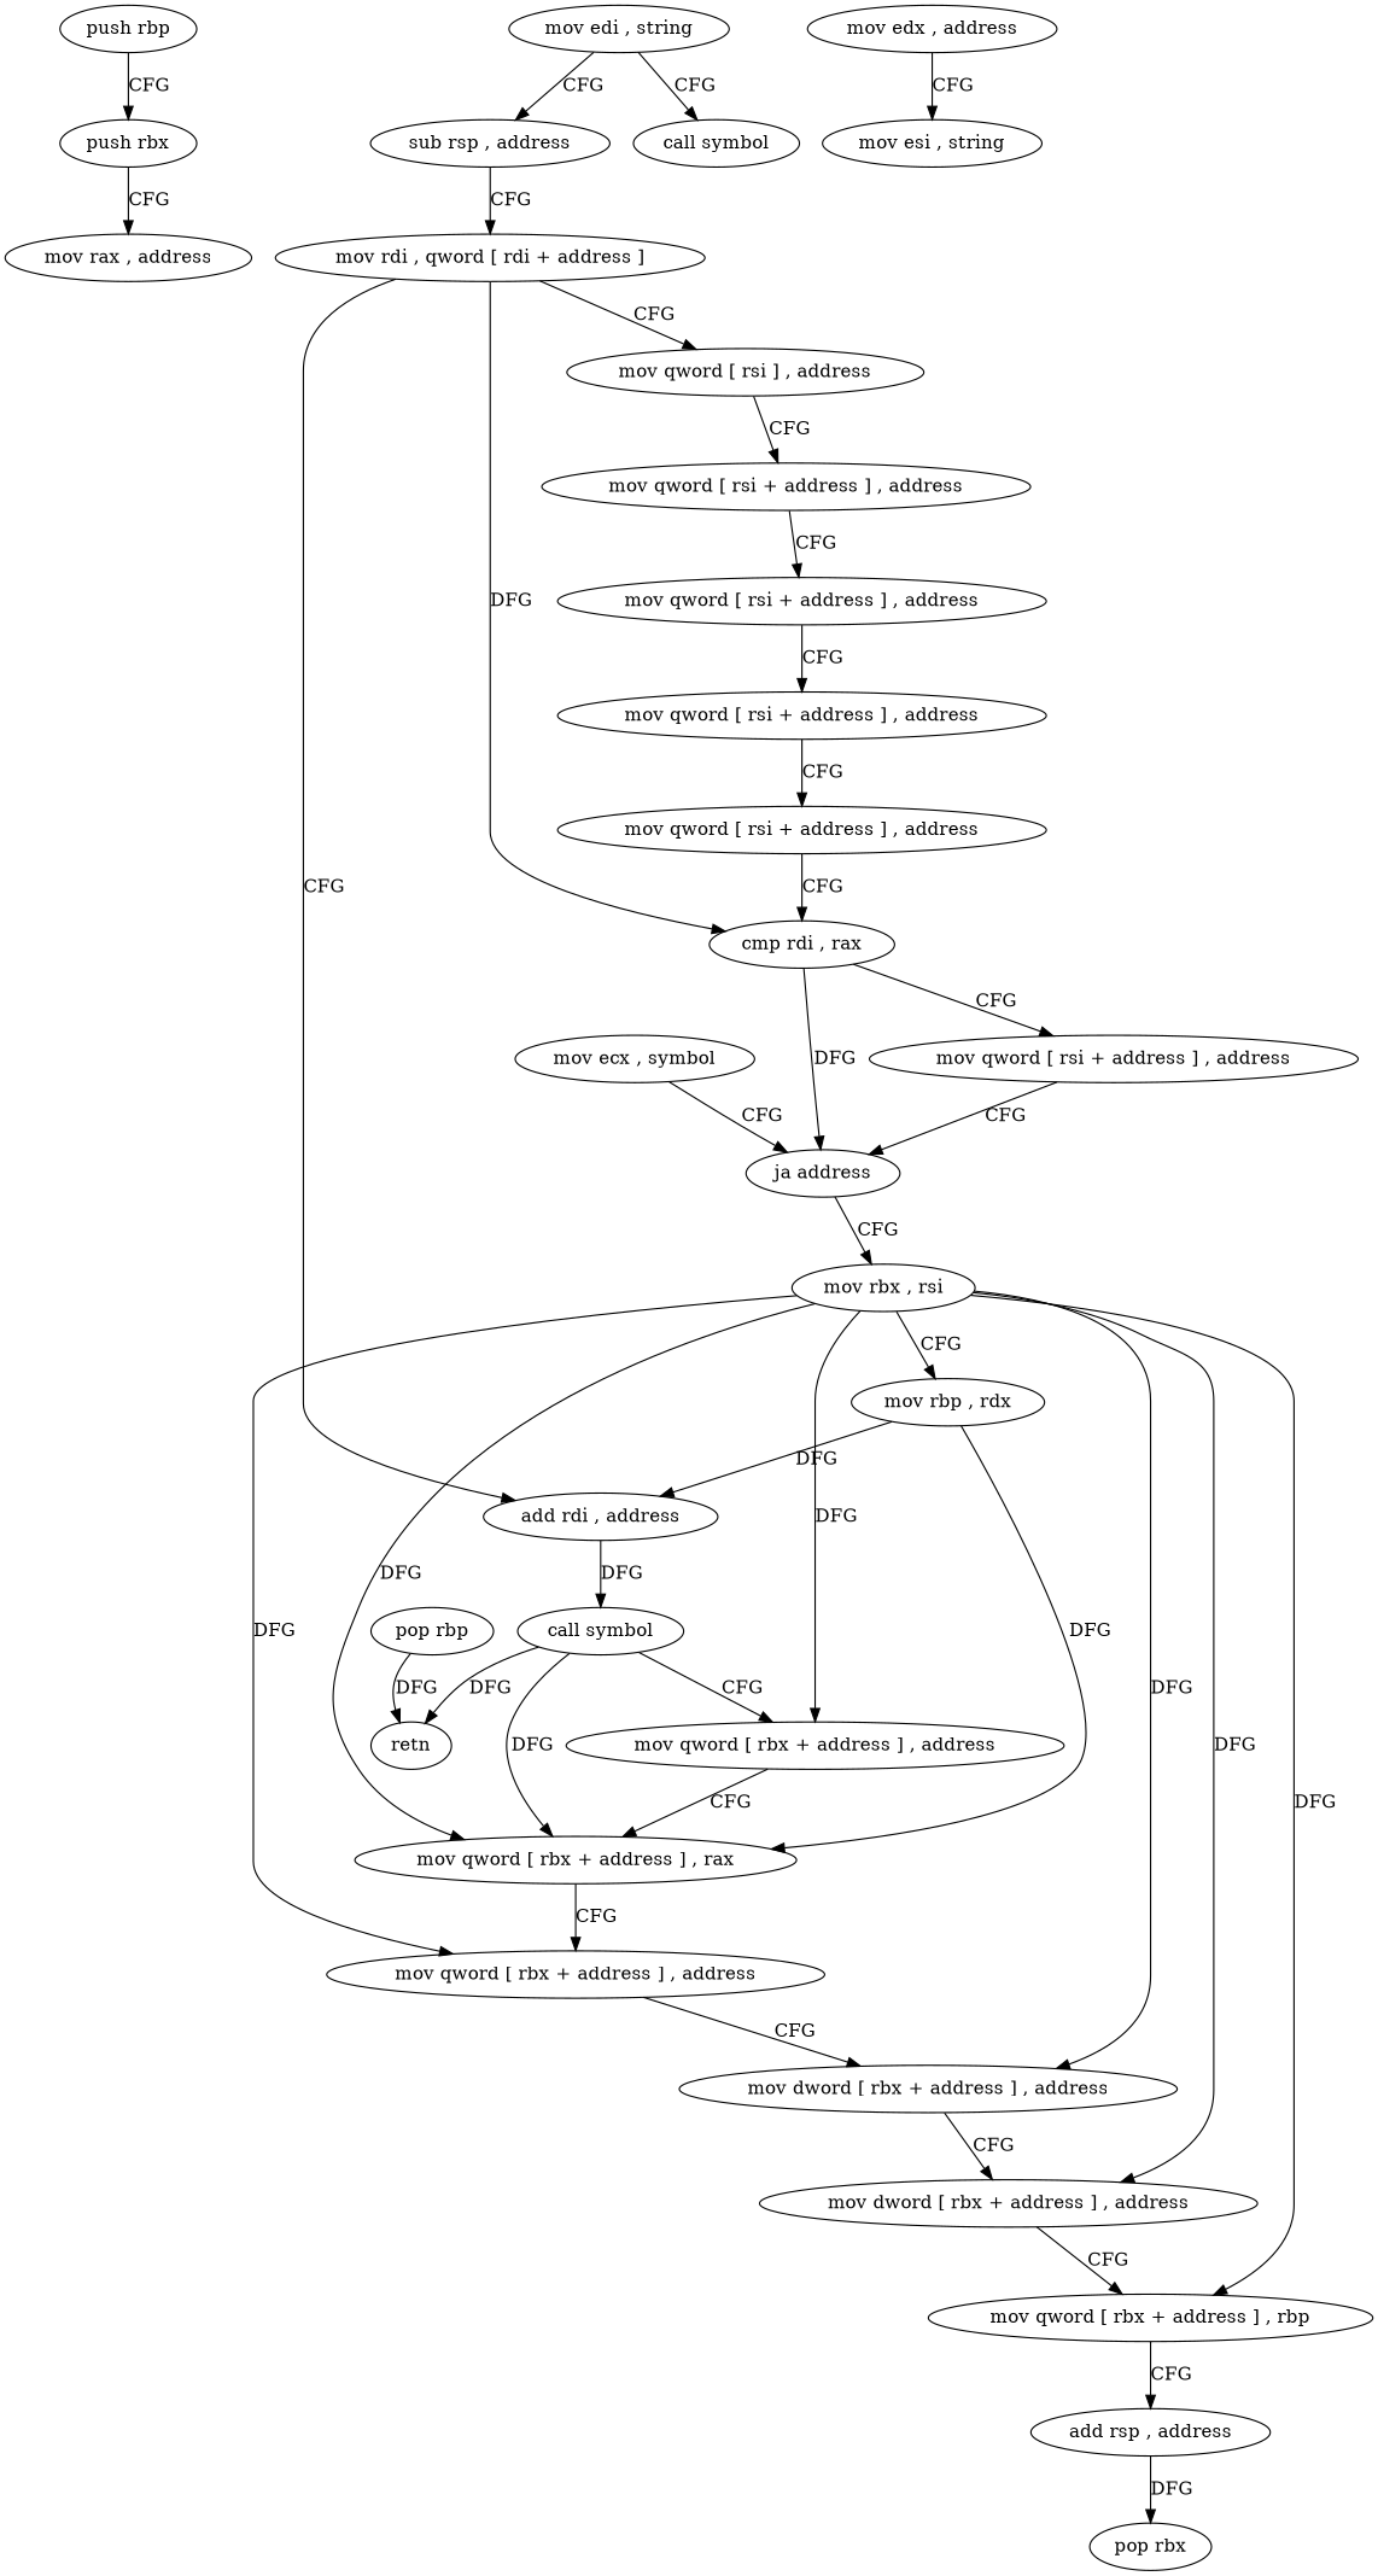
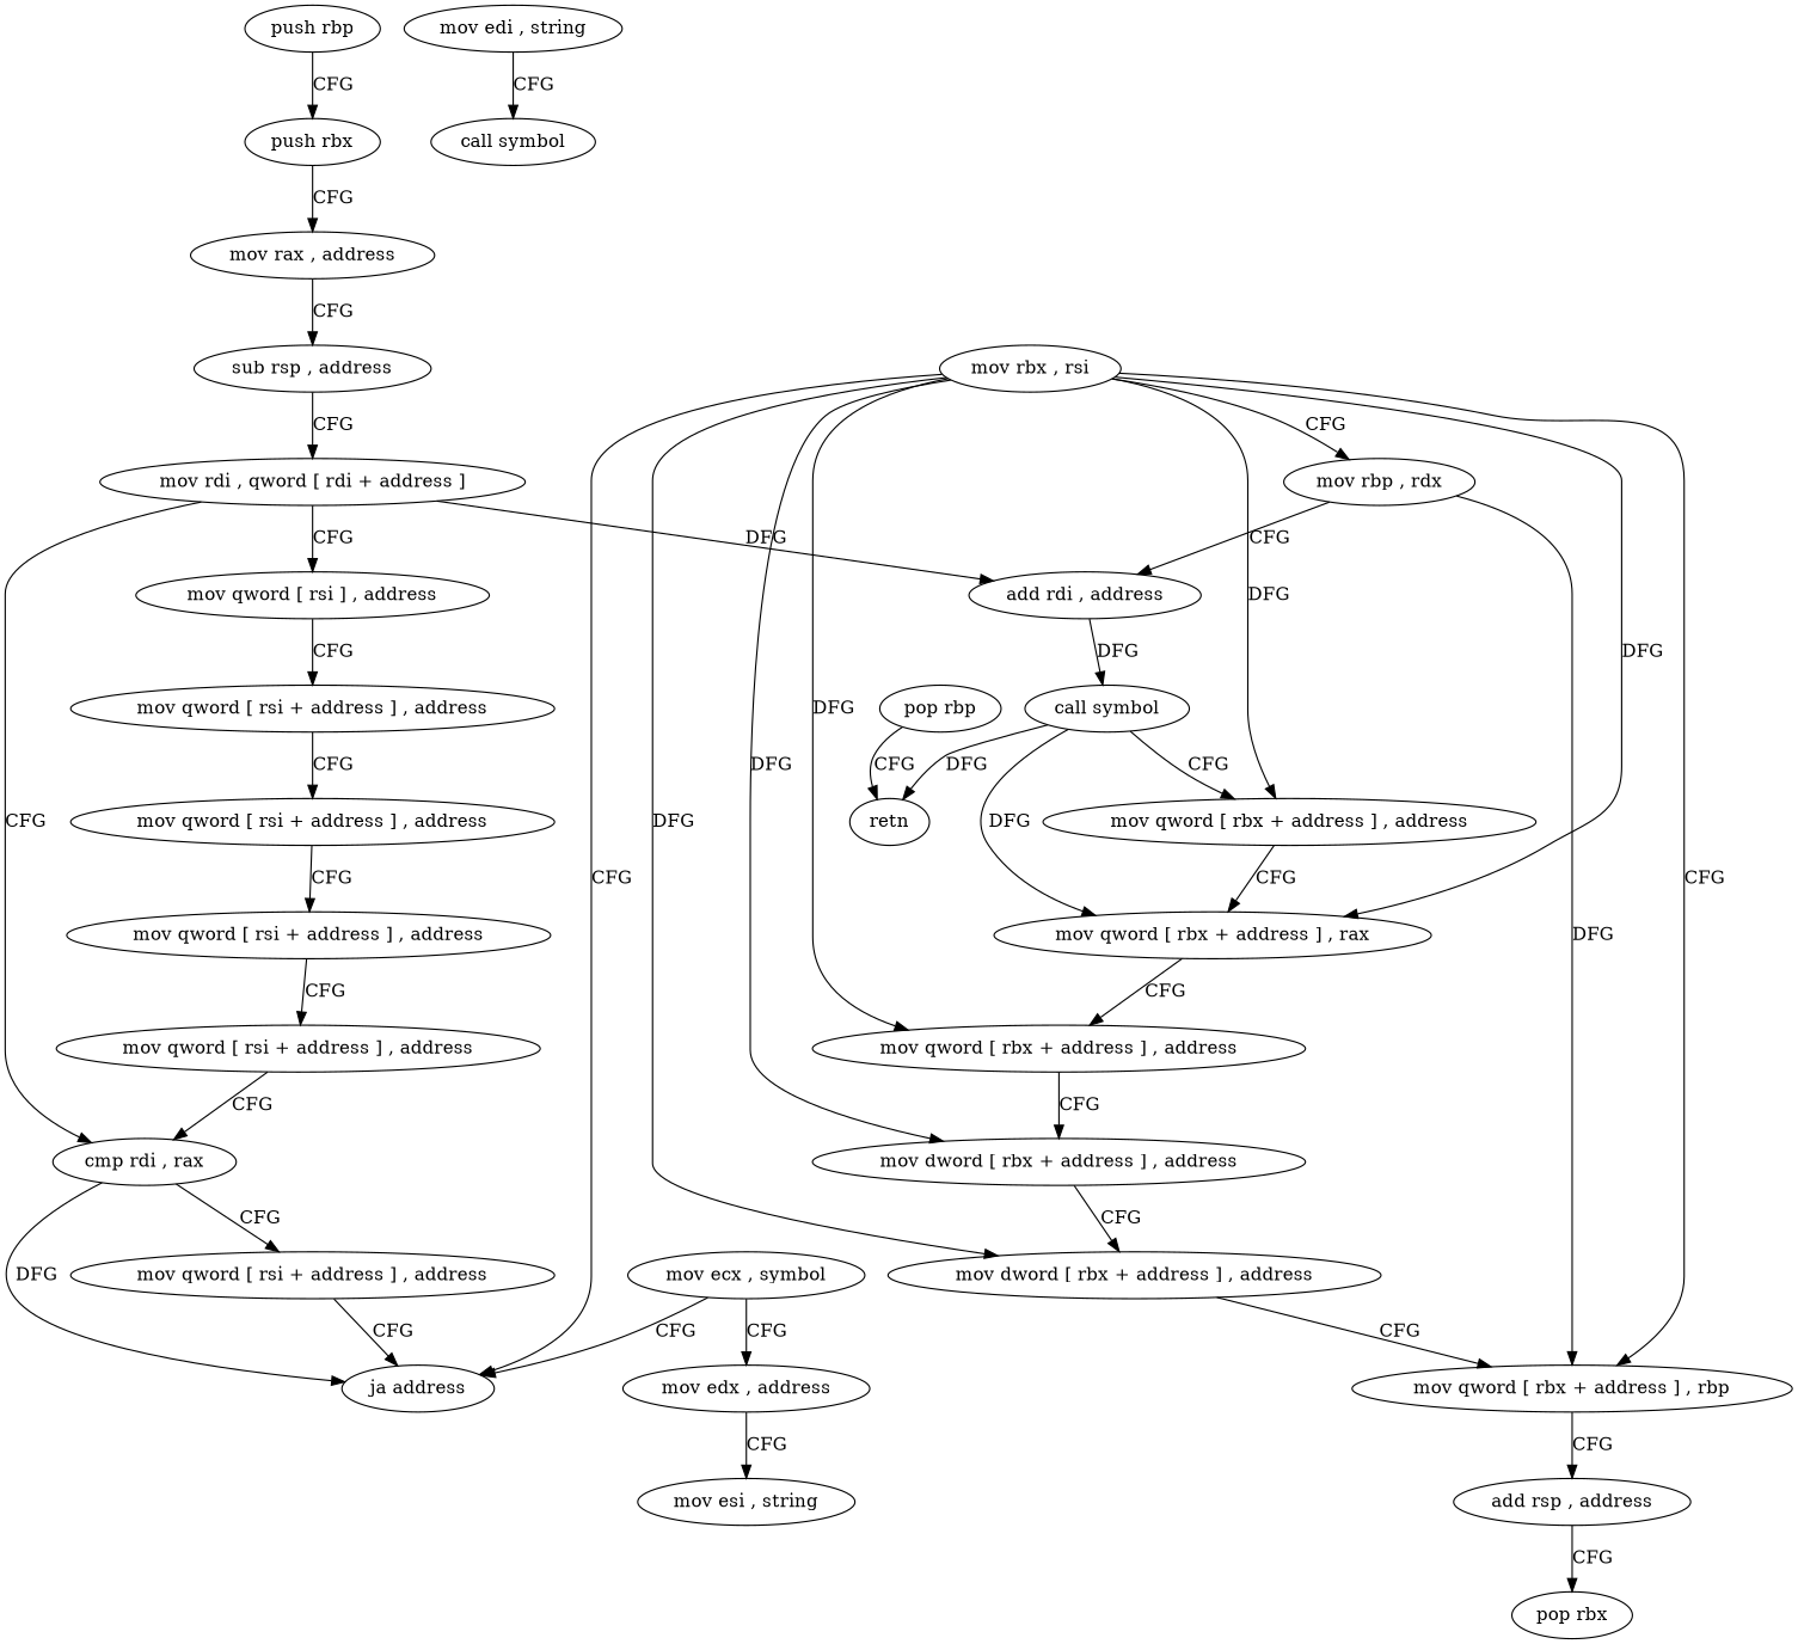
  digraph {
    n1 [label="push rbp"]
    n2 [label="push rbx"]
    n3 [label="mov rax , address"]
    n4 [label="sub rsp , address"]
    n5 [label="mov rdi , qword [ rdi + address ]"]
    n6 [label="mov qword [ rsi ] , address"]
    n7 [label="cmp rdi , rax"]
    n8 [label="add rdi , address"]
    n9 [label="mov qword [ rsi + address ] , address"]
    n10 [label="mov qword [ rsi + address ] , address"]
    n11 [label="ja address"]
    n12 [label="call symbol"]
    n13 [label="mov qword [ rsi + address ] , address"]
    n14 [label="mov qword [ rsi + address ] , address"]
    n15 [label="mov qword [ rsi + address ] , address"]
    n16 [label="mov rbx , rsi"]
    n17 [label="mov ecx , symbol"]
    n18 [label="mov edx , address"]
    n19 [label="mov rbp , rdx"]
    n20 [label="mov qword [ rbx + address ] , address"]
    n21 [label="mov qword [ rbx + address ] , rax"]
    n22 [label="mov qword [ rbx + address ] , address"]
    n23 [label="mov dword [ rbx + address ] , address"]
    n24 [label="mov dword [ rbx + address ] , address"]
    n25 [label="mov qword [ rbx + address ] , rbp"]
    n26 [label="mov esi , string"]
    n27 [label="add rsp , address"]
    n28 [label="mov edi , string"]
    n29 [label="call symbol"]
    n30 [label=retn]
    n31 [label="pop rbx"]
    n32 [label="pop rbp"]
    n1 -> n2 [label=CFG]
    n2 -> n3 [label=CFG]
-   n28 -> n4 [label=CFG]
+   n3 -> n4 [label=CFG]
    n4 -> n5 [label=CFG]
    n5 -> n6 [label=CFG]
-   n5 -> n7 [label=DFG]
-   n5 -> n8 [label=CFG]
+   n5 -> n7 [label=CFG]
+   n5 -> n8 [label=DFG]
    n6 -> n9 [label=CFG]
    n7 -> n10 [label=CFG]
    n7 -> n11 [label=DFG]
    n8 -> n12 [label=DFG]
    n9 -> n13 [label=CFG]
    n10 -> n11 [label=CFG]
-   n11 -> n16 [label=CFG]
+   n16 -> n11 [label=CFG]
    n12 -> n20 [label=CFG]
    n12 -> n21 [label=DFG]
    n12 -> n30 [label=DFG]
    n13 -> n14 [label=CFG]
    n14 -> n15 [label=CFG]
    n15 -> n7 [label=CFG]
    n16 -> n19 [label=CFG]
    n16 -> n20 [label=DFG]
    n16 -> n21 [label=DFG]
    n16 -> n22 [label=DFG]
    n16 -> n23 [label=DFG]
    n16 -> n24 [label=DFG]
-   n16 -> n25 [label=DFG]
+   n16 -> n25 [label=CFG]
    n17 -> n11 [label=CFG]
+   n17 -> n18 [label=CFG]
    n18 -> n26 [label=CFG]
-   n19 -> n8 [label=DFG]
-   n19 -> n21 [label=DFG]
+   n19 -> n8 [label=CFG]
+   n19 -> n25 [label=DFG]
    n20 -> n21 [label=CFG]
    n21 -> n22 [label=CFG]
    n22 -> n23 [label=CFG]
    n23 -> n24 [label=CFG]
    n24 -> n25 [label=CFG]
    n25 -> n27 [label=CFG]
-   n27 -> n31 [label=DFG]
+   n27 -> n31 [label=CFG]
    n28 -> n29 [label=CFG]
-   n32 -> n30 [label=DFG]
+   n32 -> n30 [label=CFG]
  }
